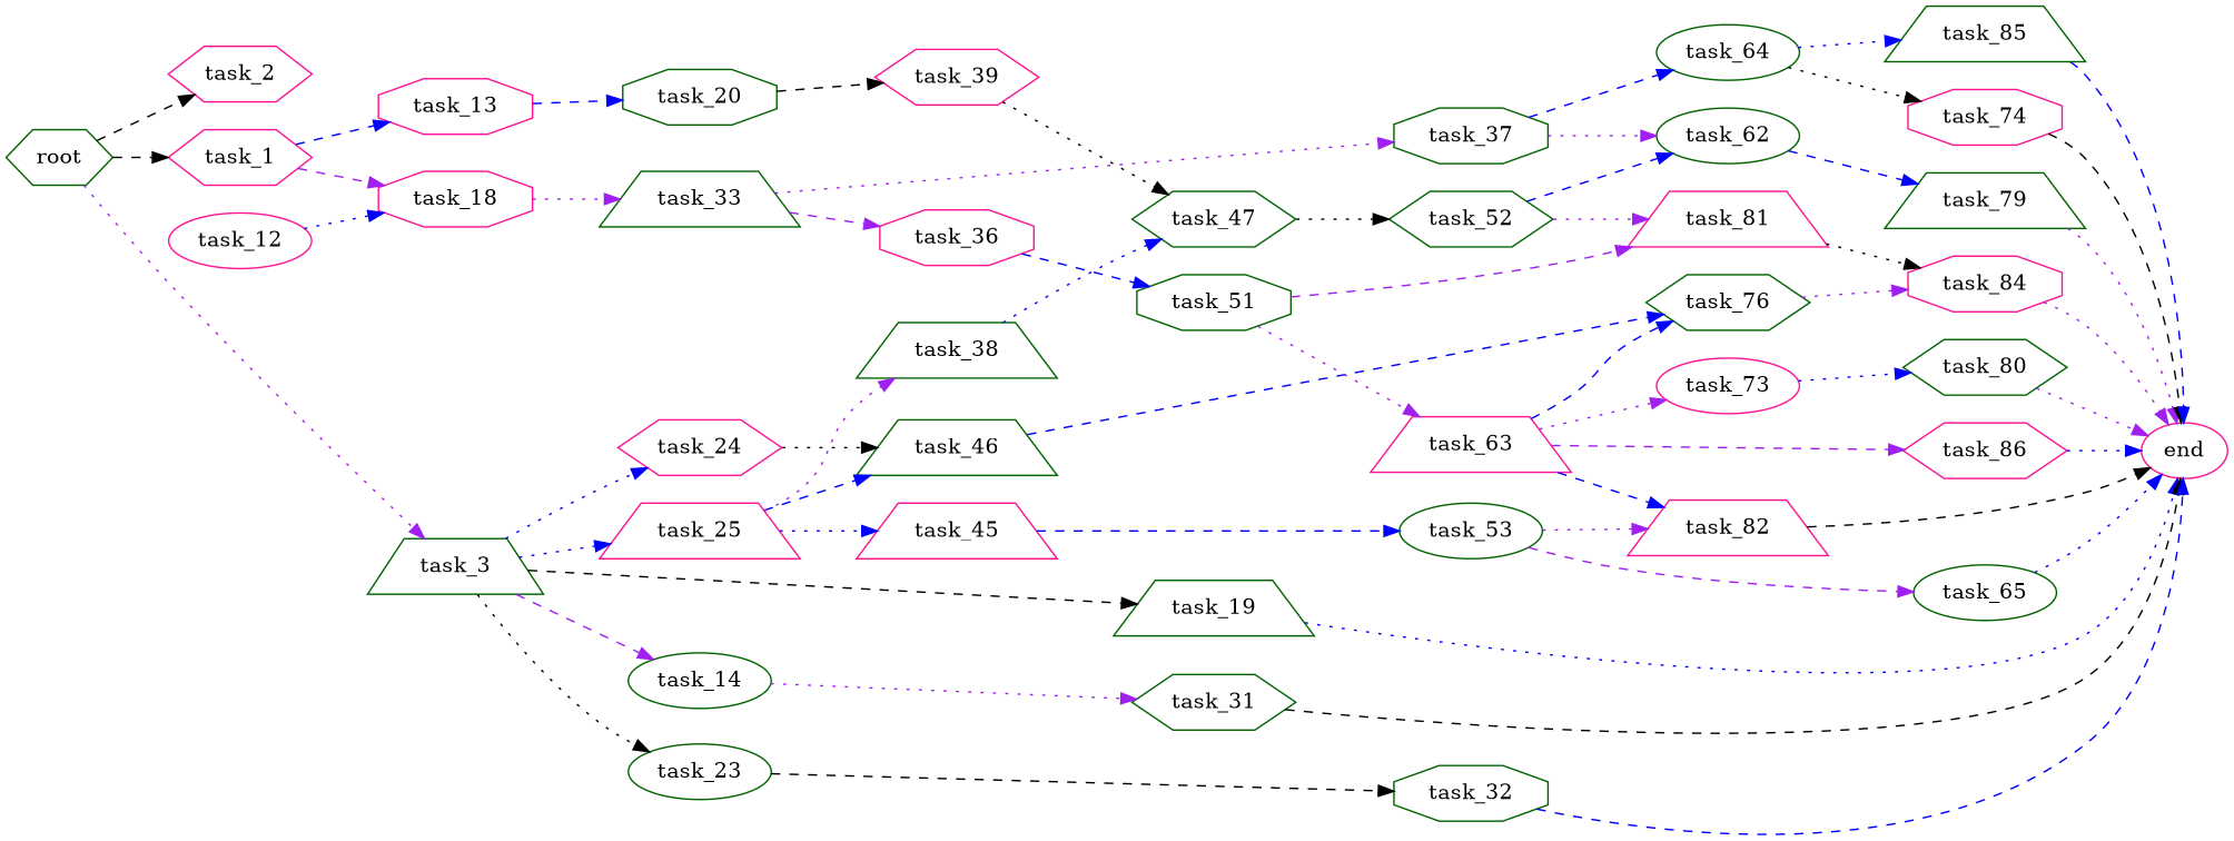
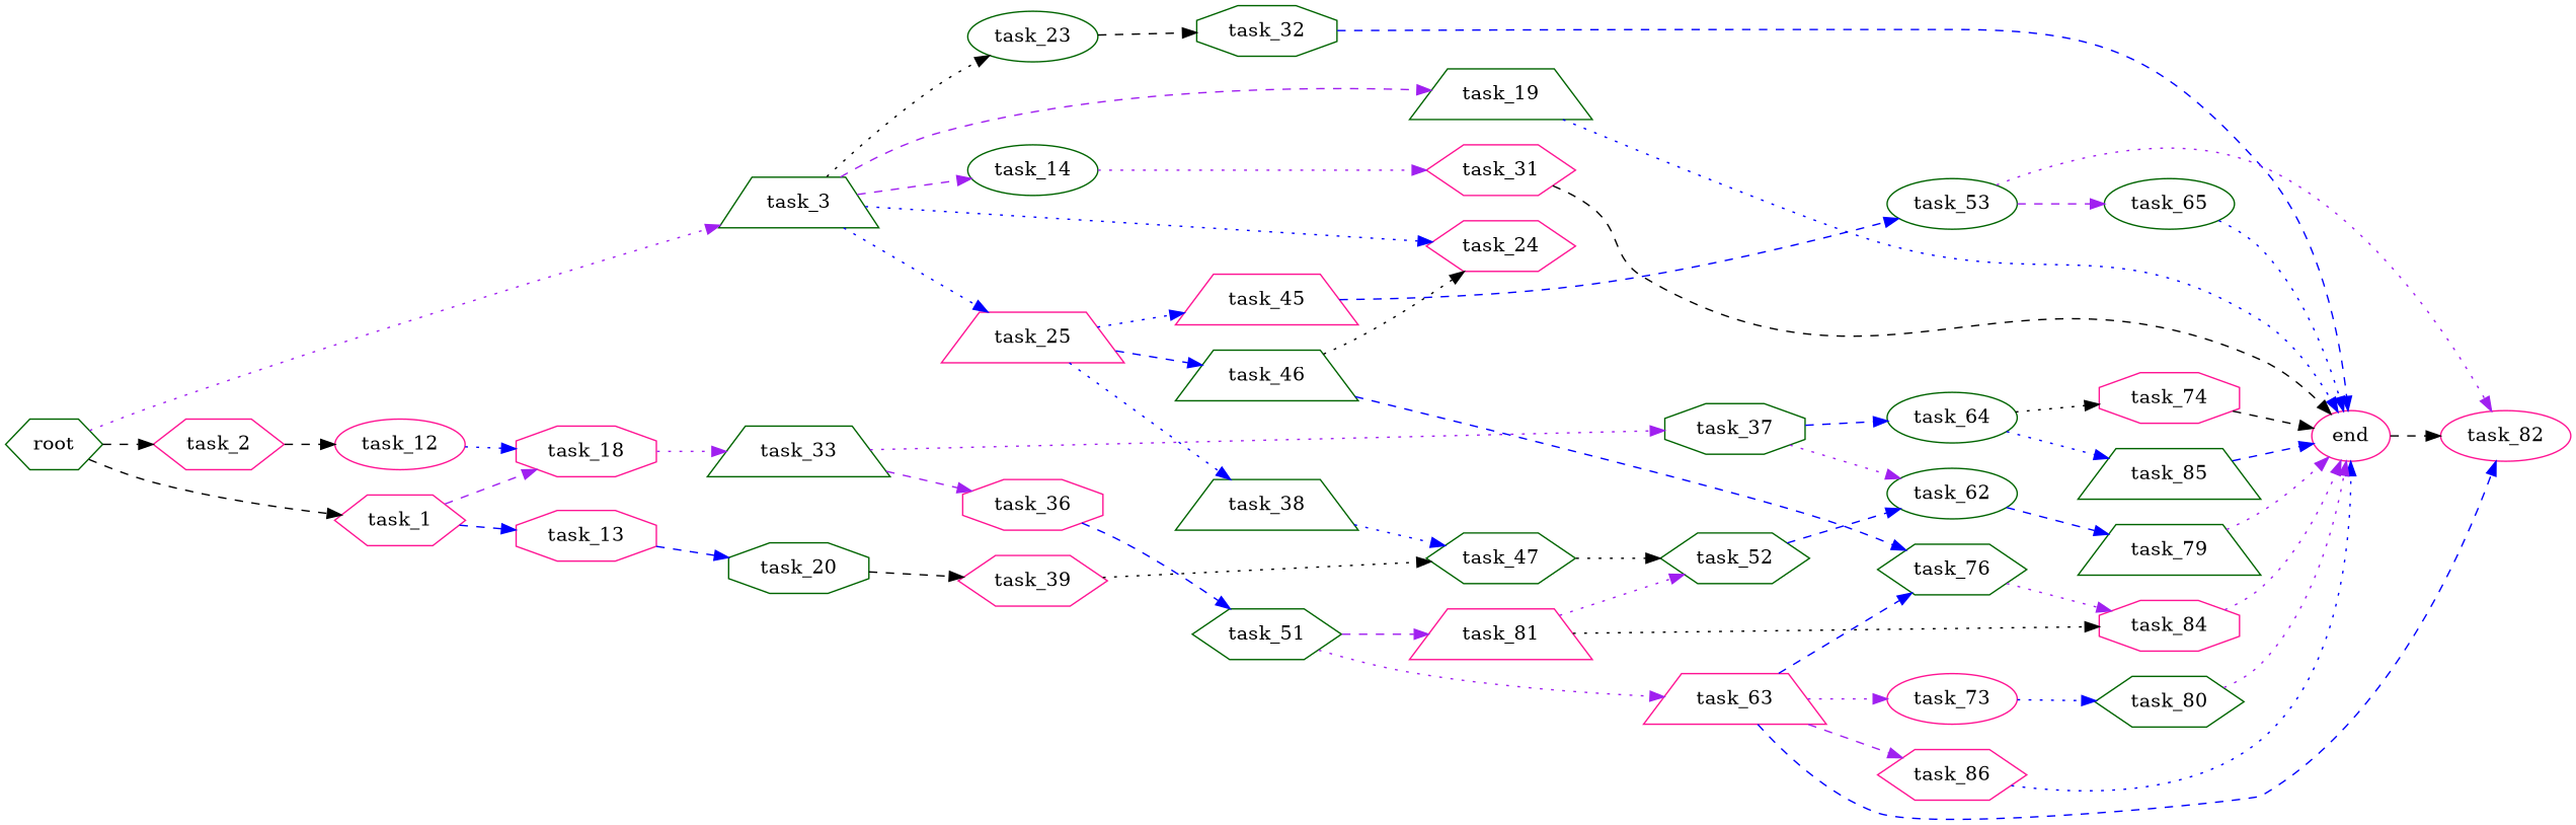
  digraph {
    rankdir=LR
    node [color=darkgreen shape=hexagon]
    edge [color=blue style=dotted]
    task_1 [color=deeppink]
    root
    task_2 [color=deeppink]
    task_3 [shape=trapezium]
    task_13 [color=deeppink shape=octagon]
    task_18 [color=deeppink shape=octagon]
    task_12 [color=deeppink shape=ellipse]
    task_14 [shape=ellipse]
    task_19 [shape=trapezium]
    task_23 [shape=ellipse]
    task_24 [color=deeppink]
    task_25 [color=deeppink shape=trapezium]
    task_20 [shape=octagon]
    task_33 [shape=trapezium]
-   task_31
+   task_31 [color=deeppink]
    end [color=deeppink shape=ellipse]
    task_32 [shape=octagon]
    task_46 [shape=trapezium]
    task_38 [shape=trapezium]
    task_45 [color=deeppink shape=trapezium]
    task_39 [color=deeppink]
    task_36 [color=deeppink shape=octagon]
    task_37 [shape=octagon]
    task_76
    task_47
    task_53 [shape=ellipse]
-   task_51 [shape=octagon]
+   task_51
    task_62 [shape=ellipse]
    task_64 [shape=ellipse]
    task_52
    task_84 [color=deeppink shape=octagon]
    task_65 [shape=ellipse]
-   task_82 [color=deeppink shape=trapezium]
+   task_82 [color=deeppink shape=ellipse]
    task_63 [color=deeppink shape=trapezium]
    task_81 [color=deeppink shape=trapezium]
    task_79 [shape=trapezium]
    task_74 [color=deeppink shape=octagon]
    task_85 [shape=trapezium]
    task_73 [color=deeppink shape=ellipse]
    task_86 [color=deeppink]
    task_80
    task_1 -> task_13 [style=dashed]
    task_1 -> task_18 [color=purple style=dashed]
    root -> task_1 [color=black style=dashed]
    root -> task_2 [color=black style=dashed]
    root -> task_3 [color=purple]
+   task_2 -> task_12 [color=black style=dashed]
    task_3 -> task_14 [color=purple style=dashed]
-   task_3 -> task_19 [color=black style=dashed]
+   task_3 -> task_19 [color=purple style=dashed]
    task_3 -> task_23 [color=black]
    task_3 -> task_24
    task_3 -> task_25
    task_13 -> task_20 [style=dashed]
    task_18 -> task_33 [color=purple]
    task_12 -> task_18
    task_14 -> task_31 [color=purple]
    task_19 -> end
    task_23 -> task_32 [color=black style=dashed]
-   task_24 -> task_46 [color=black]
+   task_46 -> task_24 [color=black]
    task_25 -> task_46 [style=dashed]
-   task_25 -> task_38 [color=purple]
+   task_25 -> task_38
    task_25 -> task_45
    task_20 -> task_39 [color=black style=dashed]
    task_33 -> task_36 [color=purple style=dashed]
    task_33 -> task_37 [color=purple]
    task_31 -> end [color=black style=dashed]
    task_32 -> end [style=dashed]
    task_46 -> task_76 [style=dashed]
    task_38 -> task_47
    task_45 -> task_53 [style=dashed]
    task_39 -> task_47 [color=black]
    task_36 -> task_51 [style=dashed]
    task_37 -> task_62 [color=purple]
    task_37 -> task_64 [style=dashed]
    task_76 -> task_84 [color=purple]
    task_47 -> task_52 [color=black]
    task_53 -> task_65 [color=purple style=dashed]
    task_53 -> task_82 [color=purple]
    task_51 -> task_63 [color=purple]
    task_51 -> task_81 [color=purple style=dashed]
    task_62 -> task_79 [style=dashed]
    task_64 -> task_74 [color=black]
    task_64 -> task_85
    task_52 -> task_62 [style=dashed]
-   task_52 -> task_81 [color=purple]
+   task_81 -> task_52 [color=purple]
    task_84 -> end [color=purple]
    task_65 -> end
-   task_82 -> end [color=black style=dashed]
+   end -> task_82 [color=black style=dashed]
    task_63 -> task_76 [style=dashed]
    task_63 -> task_82 [style=dashed]
    task_63 -> task_73 [color=purple]
    task_63 -> task_86 [color=purple style=dashed]
    task_81 -> task_84 [color=black]
    task_79 -> end [color=purple]
    task_74 -> end [color=black style=dashed]
    task_85 -> end [style=dashed]
    task_73 -> task_80
    task_86 -> end
    task_80 -> end [color=purple]
  }
